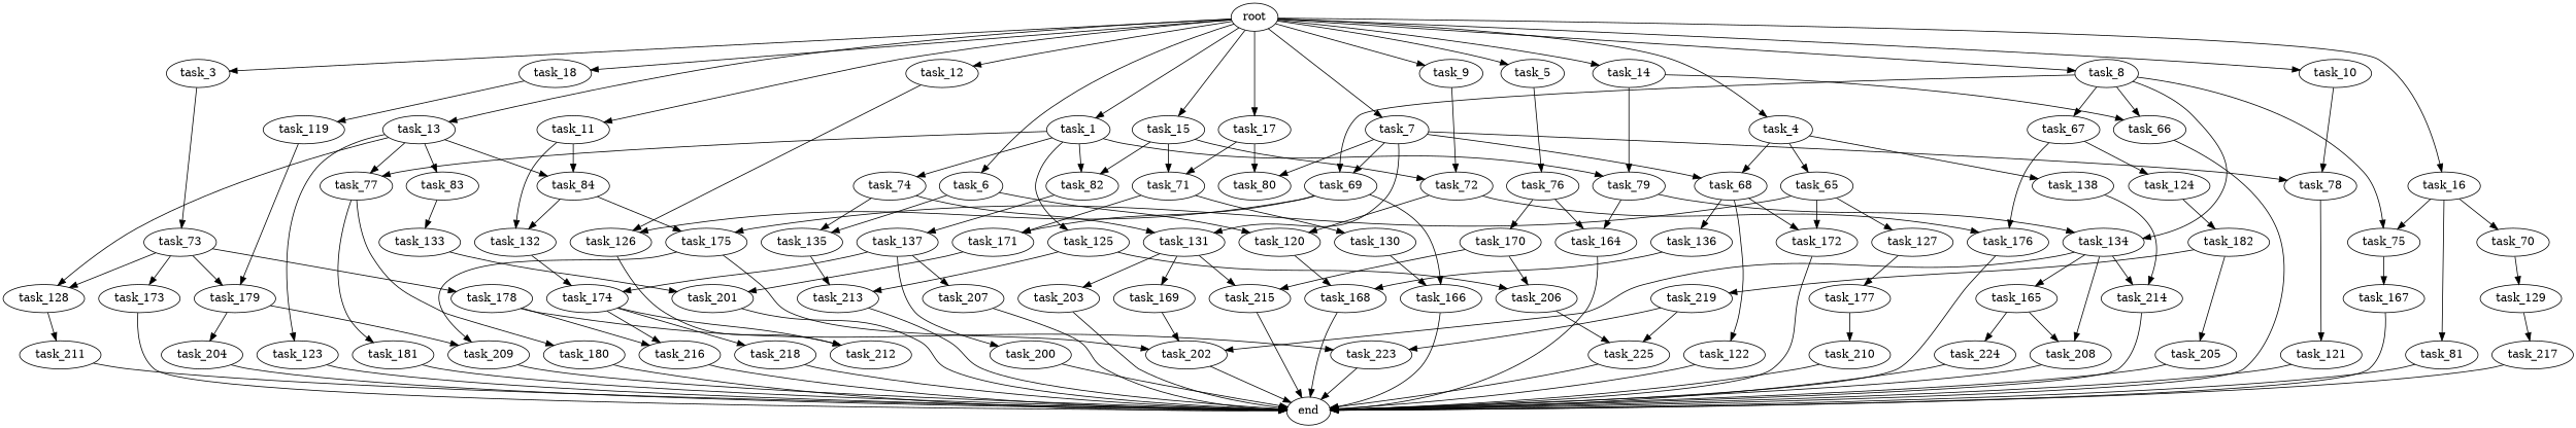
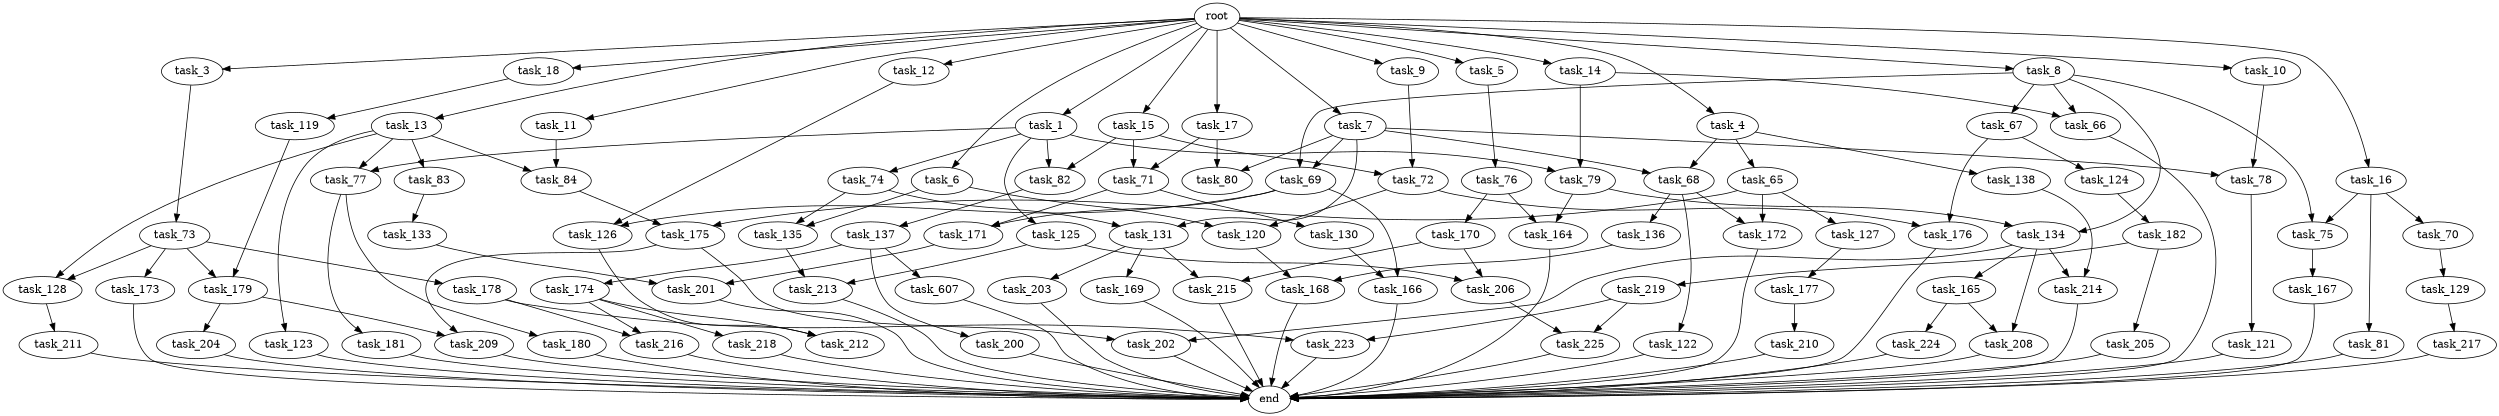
  digraph {
    root
    task_1
    task_3
    task_4
    task_5
    task_6
    task_7
    task_8
    task_9
    task_10
    task_11
    task_12
    task_13
    task_14
    task_15
    task_16
    task_17
    task_18
    task_74
    task_77
    task_79
    task_82
    task_125
    task_73
    task_65
    task_68
    task_138
    task_76
    task_120
    task_135
    task_69
    task_78
    task_80
    task_131
    task_66
    task_67
    task_75
    task_134
    task_72
    task_84
-   task_132
    task_126
    task_83
    task_123
    task_128
    task_71
    task_70
    task_81
    task_119
    task_180
    task_181
    task_164
    task_137
    task_206
    task_213
    task_127
    task_172
    task_175
    task_133
    task_201
    task_173
    task_178
    task_179
    task_122
    task_136
    task_214
    task_170
    task_168
    task_166
    task_171
    task_121
    task_169
    task_203
    task_215
    end
    task_124
    task_176
    task_167
    task_165
    task_202
    task_208
    task_174
    task_212
    task_211
    task_130
    task_129
    task_177
    task_209
    task_182
    task_217
    task_216
    task_223
    task_204
    task_200
-   task_207
+   task_207 [label=task_607]
    task_205
    task_219
    task_225
    task_210
    task_218
    task_224
    root -> task_1
    root -> task_3
    root -> task_4
    root -> task_5
    root -> task_6
    root -> task_7
    root -> task_8
    root -> task_9
    root -> task_10
    root -> task_11
    root -> task_12
    root -> task_13
    root -> task_14
    root -> task_15
    root -> task_16
    root -> task_17
    root -> task_18
    task_1 -> task_74
    task_1 -> task_77
    task_1 -> task_79
    task_1 -> task_82
    task_1 -> task_125
    task_3 -> task_73
    task_4 -> task_65
    task_4 -> task_68
    task_4 -> task_138
    task_5 -> task_76
    task_6 -> task_120
    task_6 -> task_135
    task_7 -> task_68
    task_7 -> task_69
    task_7 -> task_78
    task_7 -> task_80
    task_7 -> task_131
    task_8 -> task_69
    task_8 -> task_66
    task_8 -> task_67
    task_8 -> task_75
    task_8 -> task_134
    task_9 -> task_72
    task_10 -> task_78
    task_11 -> task_84
-   task_11 -> task_132
    task_12 -> task_126
    task_13 -> task_77
    task_13 -> task_84
    task_13 -> task_83
    task_13 -> task_123
    task_13 -> task_128
    task_14 -> task_79
    task_14 -> task_66
    task_15 -> task_82
    task_15 -> task_72
    task_15 -> task_71
    task_16 -> task_75
    task_16 -> task_70
    task_16 -> task_81
    task_17 -> task_80
    task_17 -> task_71
    task_18 -> task_119
    task_74 -> task_135
    task_74 -> task_131
    task_77 -> task_180
    task_77 -> task_181
    task_79 -> task_134
    task_79 -> task_164
    task_82 -> task_137
    task_125 -> task_206
    task_125 -> task_213
    task_73 -> task_128
    task_73 -> task_173
    task_73 -> task_178
    task_73 -> task_179
    task_65 -> task_127
    task_65 -> task_172
    task_65 -> task_175
    task_68 -> task_172
    task_68 -> task_122
    task_68 -> task_136
    task_138 -> task_214
    task_76 -> task_164
    task_76 -> task_170
    task_120 -> task_168
    task_135 -> task_213
    task_69 -> task_126
    task_69 -> task_166
    task_69 -> task_171
    task_78 -> task_121
    task_131 -> task_169
    task_131 -> task_203
    task_131 -> task_215
    task_66 -> end
    task_67 -> task_124
    task_67 -> task_176
    task_75 -> task_167
    task_134 -> task_214
    task_134 -> task_165
    task_134 -> task_202
    task_134 -> task_208
    task_72 -> task_120
    task_72 -> task_176
-   task_84 -> task_132
    task_84 -> task_175
-   task_132 -> task_174
    task_126 -> task_212
    task_83 -> task_133
    task_123 -> end
    task_128 -> task_211
    task_71 -> task_171
    task_71 -> task_130
    task_70 -> task_129
    task_81 -> end
    task_119 -> task_179
    task_180 -> end
    task_181 -> end
    task_164 -> end
    task_137 -> task_174
    task_137 -> task_200
    task_137 -> task_207
    task_206 -> task_225
    task_213 -> end
    task_127 -> task_177
    task_172 -> end
    task_175 -> task_202
    task_175 -> task_209
    task_133 -> task_201
    task_201 -> end
    task_173 -> end
    task_178 -> task_216
    task_178 -> task_223
    task_179 -> task_209
    task_179 -> task_204
    task_122 -> end
    task_136 -> task_168
    task_214 -> end
    task_170 -> task_206
    task_170 -> task_215
    task_168 -> end
    task_166 -> end
    task_171 -> task_201
    task_121 -> end
-   task_169 -> task_202
+   task_169 -> end
    task_203 -> end
    task_215 -> end
    task_124 -> task_182
    task_176 -> end
    task_167 -> end
    task_165 -> task_208
    task_165 -> task_224
    task_202 -> end
    task_208 -> end
    task_174 -> task_212
    task_174 -> task_216
    task_174 -> task_218
    task_211 -> end
    task_130 -> task_166
    task_129 -> task_217
    task_177 -> task_210
    task_209 -> end
    task_182 -> task_205
    task_182 -> task_219
    task_217 -> end
    task_216 -> end
    task_223 -> end
    task_204 -> end
    task_200 -> end
    task_207 -> end
    task_205 -> end
    task_219 -> task_223
    task_219 -> task_225
    task_225 -> end
    task_210 -> end
    task_218 -> end
    task_224 -> end
  }
